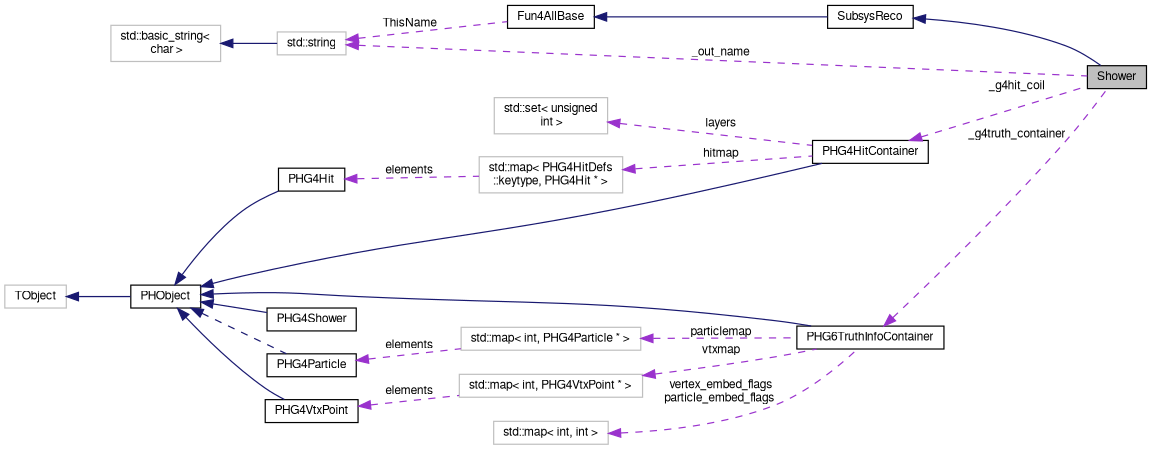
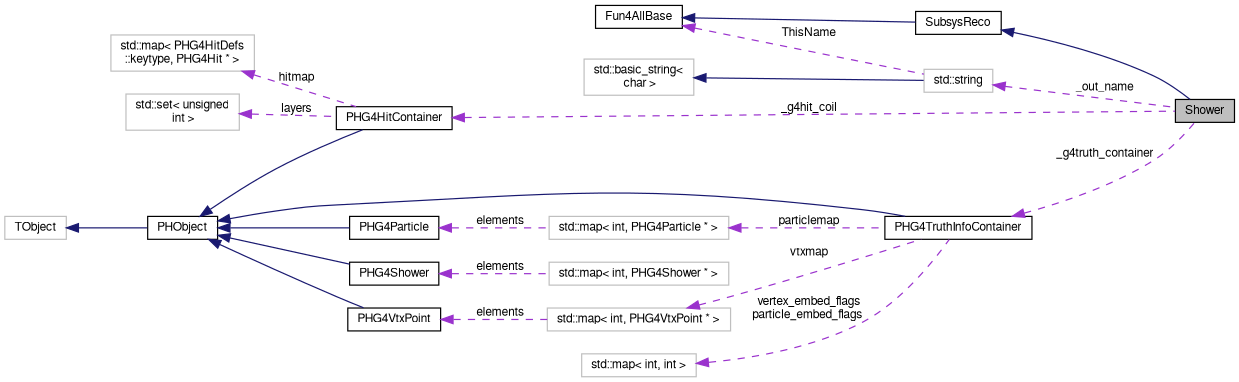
  digraph {
    rankdir=LR
    node [color=black fontname=FreeSans fontsize=10 shape=record]
    edge [color=darkorchid3 dir=back fontname=FreeSans fontsize=10 labelfontname=FreeSans labelfontsize=10 style=dashed]
    n1 [fillcolor=grey75 fontcolor=black height=0.2 label=Shower style=filled width=0.4]
    n2 [height=0.2 label=SubsysReco width=0.4]
    n3 [height=0.2 label=Fun4AllBase width=0.4]
    n4 [color=grey75 height=0.2 label="std::string" width=0.4]
    n5 [color=grey75 height=0.2 label="std::basic_string\<\l char \>" width=0.4]
-   n6 [height=0.2 label=PHG6TruthInfoContainer width=0.4]
+   n6 [height=0.2 label=PHG4TruthInfoContainer width=0.4]
    n7 [height=0.2 label=PHObject width=0.4]
    n8 [height=0.2 label=PHG4Particle width=0.4]
    n9 [height=0.2 label=PHG4Shower width=0.4]
    n10 [height=0.2 label=PHG4VtxPoint width=0.4]
    n11 [height=0.2 label=PHG4HitContainer width=0.4]
-   n12 [height=0.2 label=PHG4Hit width=0.4]
    n13 [color=grey75 height=0.2 label="std::map\< int, PHG4Particle * \>" width=0.4]
+   n14 [color=grey75 height=0.2 label="std::map\< int, PHG4Shower * \>" width=0.4]
    n15 [color=grey75 height=0.2 label="std::map\< int, PHG4VtxPoint * \>" width=0.4]
    n16 [color=grey75 height=0.2 label="std::map\< PHG4HitDefs\l::keytype, PHG4Hit * \>" width=0.4]
    n17 [color=grey75 height=0.2 label=TObject width=0.4]
    n18 [color=grey75 height=0.2 label="std::map\< int, int \>" width=0.4]
    n19 [color=grey75 height=0.2 label="std::set\< unsigned\l int \>" width=0.4]
    n2 -> n1 [color=midnightblue style=solid]
    n3 -> n2 [color=midnightblue style=solid]
    n4 -> n1 [label=" _out_name"]
-   n4 -> n3 [label=" ThisName"]
+   n3 -> n4 [label=" ThisName"]
    n5 -> n4 [color=midnightblue style=solid]
    n6 -> n1 [label=" _g4truth_container"]
    n7 -> n6 [color=midnightblue style=solid]
-   n7 -> n8 [color=midnightblue]
+   n7 -> n8 [color=midnightblue style=solid]
    n7 -> n9 [color=midnightblue style=solid]
    n7 -> n10 [color=midnightblue style=solid]
    n7 -> n11 [color=midnightblue style=solid]
-   n7 -> n12 [color=midnightblue style=solid]
    n8 -> n13 [label=" elements"]
+   n9 -> n14 [label=" elements"]
    n10 -> n15 [label=" elements"]
    n11 -> n1 [label=" _g4hit_coil"]
-   n12 -> n16 [label=" elements"]
    n13 -> n6 [label=" particlemap"]
    n15 -> n6 [label=" vtxmap"]
    n16 -> n11 [label=" hitmap"]
    n17 -> n7 [color=midnightblue style=solid]
    n18 -> n6 [label=" vertex_embed_flags\nparticle_embed_flags"]
    n19 -> n11 [label=" layers"]
  }
